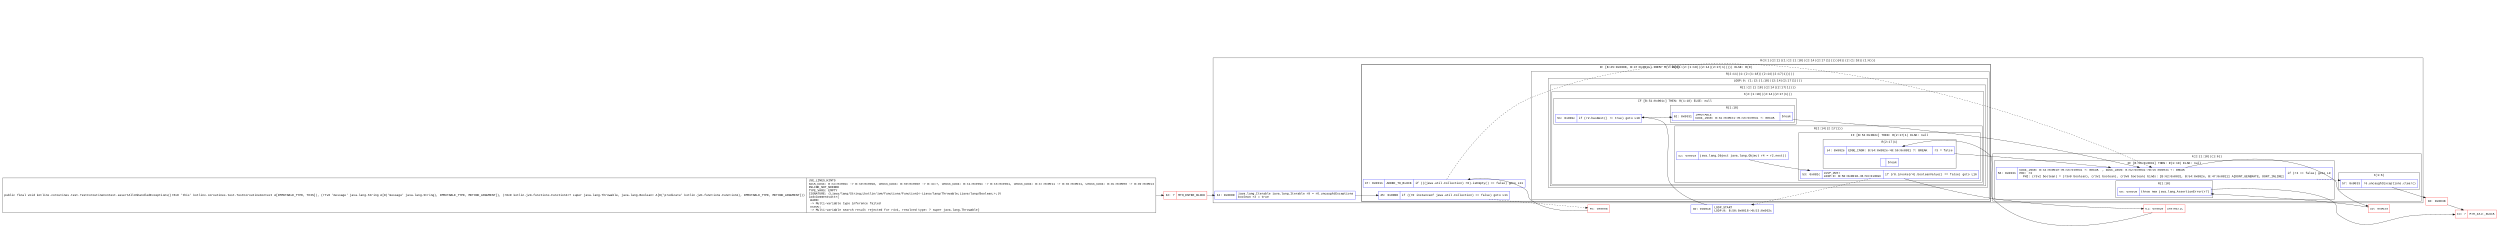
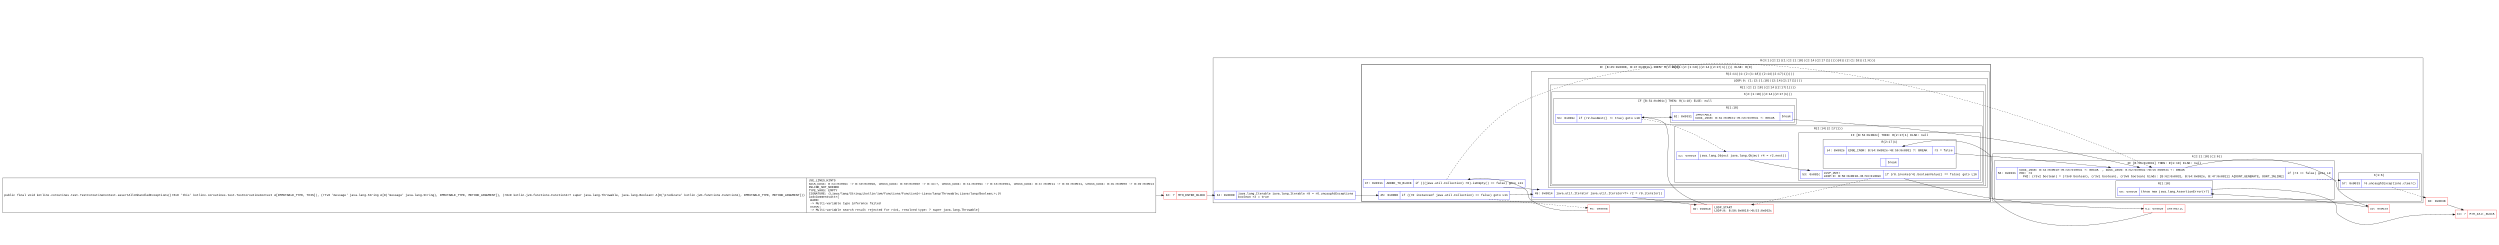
  digraph {
    fontname="Liberation Mono"
    rankdir=LR
    node [color=blue fontname="Liberation Mono" shape=record]
    edge [fontname="Liberation Mono"]
    n1 [label="{62\:\ 0x0031|IMMUTABLE\lEDGE_INSN: B:62:0x0031\-\>B:56:0x0031 ?: BREAK  \l|break\l}"]
    n2 [label="{51\:\ 0x001c|if (r2.hasNext() != true) goto L18\l}"]
    n3 [label="{54\:\ 0x002e|EDGE_INSN: B:54:0x002e\-\>B:56:0x0031 ?: BREAK  \l|r3 = false\l}"]
    n4 [label="{|break\l}"]
    n5 [label="{53\:\ 0x002c|LOOP_DONT\lLOOP:0: B:50:0x0018\-\>B:53:0x002c\l|if (r8.invoke(r4).booleanValue() == false) goto L16\l}"]
    n6 [label="{52\:\ 0x001e|java.lang.Object java.lang.Object r4 = r2.next()\l}"]
+   n7 [label="{49\:\ 0x0014|java.util.Iterator java.util.Iterator\<T\> r2 = r0.iterator()\l}"]
    n8 [label="{45\:\ 0x0008|if ((r0 instanceof java.util.Collection) == false) goto L11\l}"]
    n9 [label="{47\:\ 0x0011|ADDED_TO_BLOCK\l|if (((java.util.Collection) r0).isEmpty() == false) goto L11\l}"]
    n10 [label="{60\:\ 0x003e|throw new java.lang.AssertionError(r7)\l}"]
    n11 [label="{56\:\ 0x0031|EDGE_INSN: B:54:0x002e\-\>B:56:0x0031 ?: BREAK  , EDGE_INSN: B:62:0x0031\-\>B:56:0x0031 ?: BREAK  \lPHI: r3 \l  PHI: (r3v2 boolean) = (r3v0 boolean), (r3v1 boolean), (r3v0 boolean) binds: [B:62:0x0031, B:54:0x002e, B:47:0x0011] A[DONT_GENERATE, DONT_INLINE]\l|if (r3 == false) goto L9\l}"]
    n12 [label="{57\:\ 0x0033|r6.uncaughtExceptions.clear()\l}"]
    n13 [label="{44\:\ 0x0000|java.lang.Iterable java.lang.Iterable r0 = r6.uncaughtExceptions\lboolean r3 = true\l}"]
-   n14 [label="{50\:\ 0x0018|LOOP_START\lLOOP:0: B:50:0x0018\-\>B:53:0x002c\l}"]
+   n14 [color=red label="{50\:\ 0x0018|LOOP_START\lLOOP:0: B:50:0x0018\-\>B:53:0x002c\l}"]
    n15 [color=red label="{61\:\ 0x002e|SYNTHETIC\l}"]
    n16 [color=red label="{46\:\ 0x000a}"]
    n17 [color=red label="{43\:\ ?|MTH_EXIT_BLOCK\l}"]
    n18 [color=red label="{59\:\ 0x0039}"]
    n19 [color=red label="{58\:\ 0x0038}"]
    n20 [color=red label="{42\:\ ?|MTH_ENTER_BLOCK\l}"]
    n21 [label="{public final void kotlinx.coroutines.test.TestCoroutineContext.assertAllUnhandledExceptions((r6v0 'this' kotlinx.coroutines.test.TestCoroutineContext A[IMMUTABLE_TYPE, THIS]), (r7v0 'message' java.lang.String A[D('message' java.lang.String), IMMUTABLE_TYPE, METHOD_ARGUMENT]), (r8v0 kotlin.jvm.functions.Function1\<? super java.lang.Throwable, java.lang.Boolean\> A[D('predicate' kotlin.jvm.functions.Function1), IMMUTABLE_TYPE, METHOD_ARGUMENT]))  | USE_LINES_HINTS\lBACK_EDGE: B:53:0x002c \-\> B:50:0x0018, CROSS_EDGE: B:60:0x003e \-\> B:43:?, CROSS_EDGE: B:51:0x001c \-\> B:56:0x0031, CROSS_EDGE: B:47:0x0011 \-\> B:56:0x0031, CROSS_EDGE: B:45:0x0008 \-\> B:49:0x0014\lINLINE_NOT_NEEDED\lTYPE_VARS: EMPTY\lSIGNATURE: (Ljava\/lang\/String;Lkotlin\/jvm\/functions\/Function1\<\-Ljava\/lang\/Throwable;Ljava\/lang\/Boolean;\>;)V\lJadxCommentsAttr\{\l WARN: \l \-\> Multi\-variable type inference failed\l DEBUG: \l \-\> Multi\-variable search result rejected for r4v1, resolved type: ? super java.lang.Throwable\}\l}" color=""]
    subgraph cluster_1 {
      label="R(3:1|(2:11|(1:(2:(1:18)|(2:14|(2:17|1)))))(0)|(2:(1:10)|(1:6)))"
      n13
      subgraph cluster_2 {
        label="IF [B:45:0x0008, B:47:0x0011] THEN: R(2:11|(1:(2:(1:18)|(2:14|(2:17|1))))) ELSE: R(0)"
        n8
        n9
        subgraph cluster_3 {
          label="R(2:11|(1:(2:(1:18)|(2:14|(2:17|1)))))"
+         n7
          subgraph cluster_4 {
            label="LOOP:0: (1:(2:(1:18)|(2:14|(2:17|1))))"
            subgraph cluster_5 {
              label="R(1:(2:(1:18)|(2:14|(2:17|1))))"
              subgraph cluster_6 {
                label="R(2:(1:18)|(2:14|(2:17|1)))"
                subgraph cluster_7 {
                  label="IF [B:51:0x001c] THEN: R(1:18) ELSE: null"
                  n2
                  subgraph cluster_8 {
                    label="R(1:18)"
                    n1
                  }
                }
                subgraph cluster_9 {
                  label="R(2:14|(2:17|1))"
                  n6
                  subgraph cluster_10 {
                    label="IF [B:53:0x002c] THEN: R(2:17|1) ELSE: null"
                    n5
                    subgraph cluster_11 {
                      label="R(2:17|1)"
                      n3
                      n4
                    }
                  }
                }
              }
            }
          }
        }
        subgraph cluster_12 {
          label="R(0)"
        }
      }
      subgraph cluster_13 {
        label="R(2:(1:10)|(1:6))"
        subgraph cluster_14 {
          label="IF [B:56:0x0031] THEN: R(1:10) ELSE: null"
          n11
          subgraph cluster_15 {
            label="R(1:10)"
            n10
          }
        }
        subgraph cluster_16 {
          label="R(1:6)"
          n12
        }
      }
    }
    n1 -> n11
    n2 -> n1
+   n2 -> n6 [style=dashed]
    n3 -> n11
    n5 -> n14 [style=dashed]
    n5 -> n15
    n6 -> n5
+   n7 -> n14
+   n8 -> n7
    n8 -> n16 [style=dashed]
+   n9 -> n7
    n9 -> n11 [style=dashed]
    n10 -> n17
    n11 -> n12 [style=dashed]
    n11 -> n18
-   n12 -> n19
+   n12 -> n19 [style=dashed]
    n13 -> n8
    n14 -> n2
    n15 -> n3
    n16 -> n9
    n18 -> n10
    n19 -> n17
    n20 -> n13
    n21 -> n20
  }
